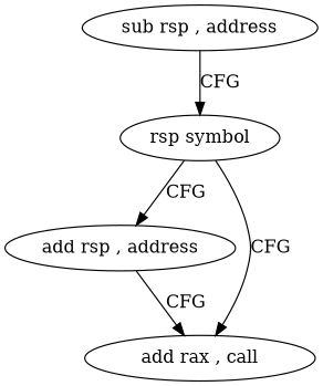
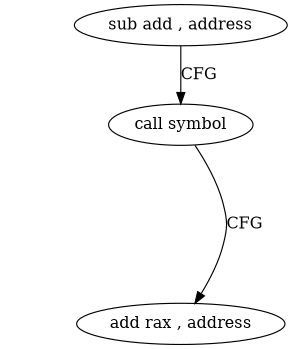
  digraph {
-   n1 [label="sub rsp , address"]
-   n2 [label="rsp symbol"]
-   n3 [label="add rsp , address"]
-   n4 [label="add rax , call"]
+   n1 [label="sub add , address"]
+   n2 [label="call symbol"]
+   n4 [label="add rax , address"]
    n1 -> n2 [label=CFG]
-   n2 -> n3 [label=CFG]
    n2 -> n4 [label=CFG]
-   n3 -> n4 [label=CFG]
  }
